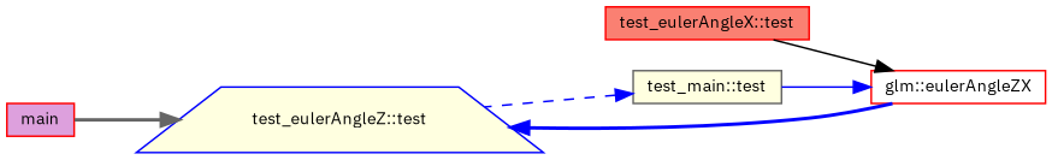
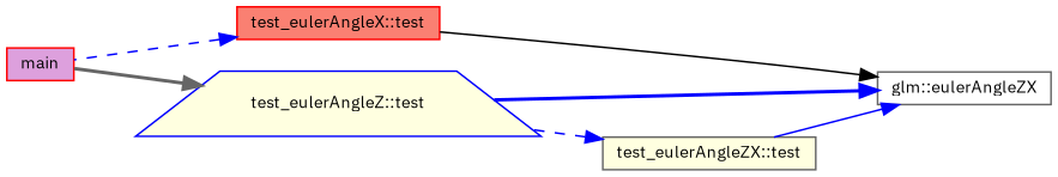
  digraph {
    fontname="IBM Plex Sans"
    rankdir=RL
    node [color=gray40 fillcolor=lightyellow fontname="IBM Plex Sans" fontsize=10 shape=box style=filled]
    edge [color=blue dir=back fontname="IBM Plex Sans" fontsize=10 labelfontname=Helvetica labelfontsize=10 style=solid]
-   n1 [color=red fillcolor=white fontcolor=black height=0.2 label="glm::eulerAngleZX" width=0.4]
+   n1 [fillcolor=white fontcolor=black height=0.2 label="glm::eulerAngleZX" width=0.4]
    n2 [color=red fillcolor=salmon height=0.2 label="test_eulerAngleX::test" width=0.4]
    n3 [color=blue height=0.2 label="test_eulerAngleZ::test" shape=trapezium width=0.4]
-   n4 [height=0.2 label="test_main::test" width=0.4]
+   n4 [height=0.2 label="test_eulerAngleZX::test" width=0.4]
    n5 [color=red fillcolor=plum height=0.2 label=main width=0.4]
    n1 -> n2 [color=black]
-   n3 -> n1 [style=bold]
+   n1 -> n3 [style=bold]
    n1 -> n4
+   n2 -> n5 [style=dashed]
    n3 -> n5 [color=gray40 style=bold]
    n4 -> n3 [style=dashed]
  }
